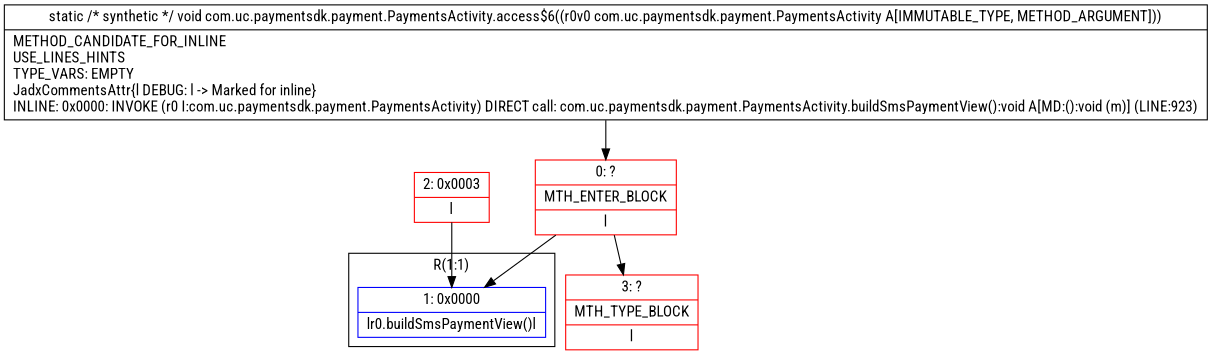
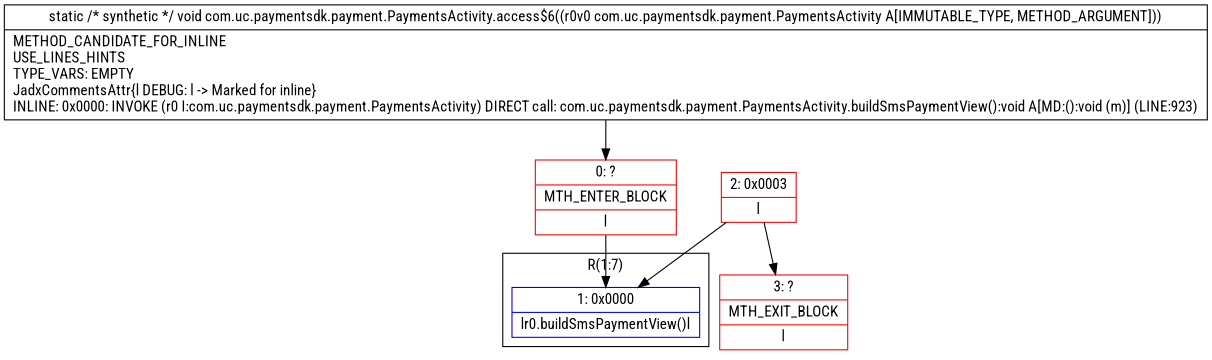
  digraph {
    fontname="Roboto Condensed"
    node [color=red fontname="Roboto Condensed" shape=record]
    edge [fontname="Roboto Condensed"]
    n1 [color=blue label="{1\:\ 0x0000|lr0.buildSmsPaymentView()l}"]
    n2 [label="{2\:\ 0x0003|l}"]
-   n3 [label="{3\:\ ?|MTH_TYPE_BLOCK\l|l}"]
+   n3 [label="{3\:\ ?|MTH_EXIT_BLOCK\l|l}"]
    n4 [label="{0\:\ ?|MTH_ENTER_BLOCK\l|l}"]
    n5 [label="{static \/* synthetic *\/ void com.uc.paymentsdk.payment.PaymentsActivity.access$6((r0v0 com.uc.paymentsdk.payment.PaymentsActivity A[IMMUTABLE_TYPE, METHOD_ARGUMENT]))  | METHOD_CANDIDATE_FOR_INLINE\lUSE_LINES_HINTS\lTYPE_VARS: EMPTY\lJadxCommentsAttr\{l DEBUG: l \-\> Marked for inline\}\lINLINE: 0x0000: INVOKE (r0 I:com.uc.paymentsdk.payment.PaymentsActivity) DIRECT call: com.uc.paymentsdk.payment.PaymentsActivity.buildSmsPaymentView():void A[MD:():void (m)] (LINE:923)\l}" color=""]
    subgraph cluster_1 {
-     label="R(1:1)"
+     label="R(1:7)"
      n1
    }
    n2 -> n1
-   n4 -> n3
+   n2 -> n3
    n4 -> n1
    n5 -> n4
  }
